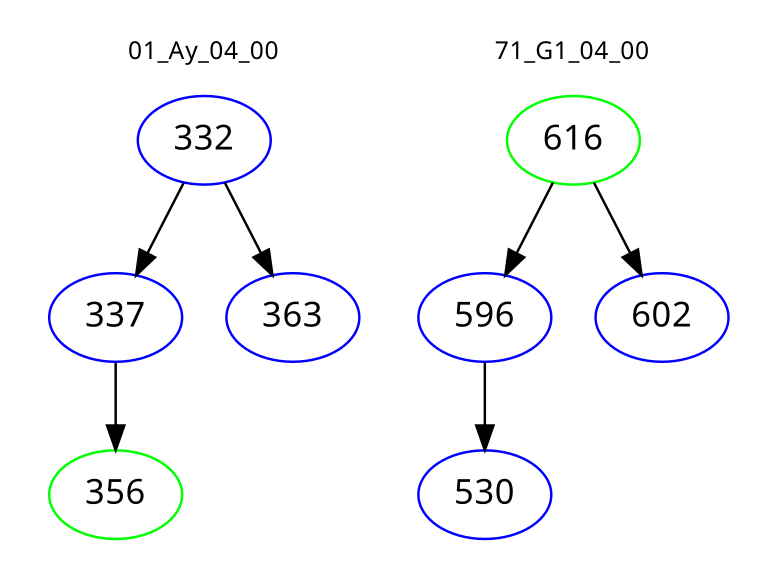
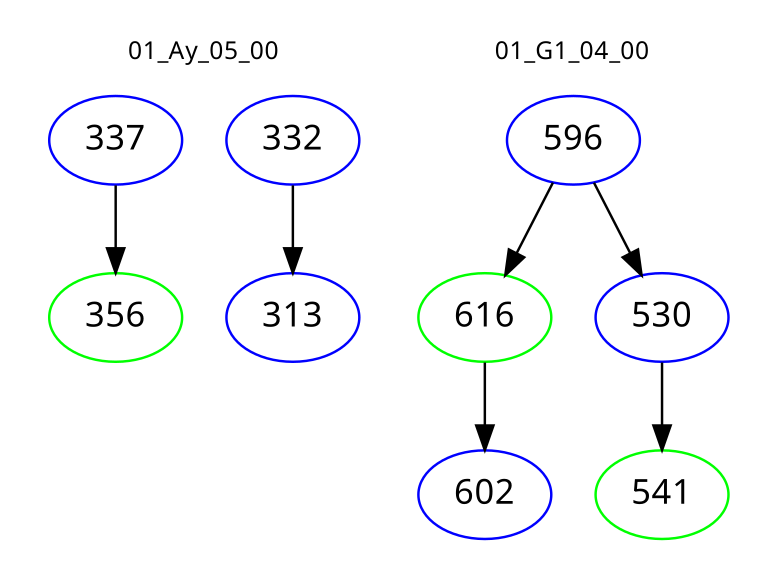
  digraph {
    fontname="Noto Sans"
    node [color=blue fontname="Noto Sans"]
    edge [color=black fontname="Noto Sans"]
    n1 [label=332]
    n2 [label=337]
-   n3 [label=363]
+   n3 [label=313]
    n4 [color=green label=356]
    n5 [label=596]
    n6 [label=602]
    n7 [color=green label=616]
    n8 [label=530]
+   n9 [color=green label=541]
    subgraph cluster_1 {
      color=white
      fontsize=10
-     label="01_Ay_04_00"
+     label="01_Ay_05_00"
      n1
      n2
      n3
      n4
    }
    subgraph cluster_2 {
      color=white
      fontsize=10
-     label="71_G1_04_00"
+     label="01_G1_04_00"
      n5
      n6
      n7
      n8
+     n9
    }
-   n1 -> n2
    n1 -> n3
    n2 -> n4
-   n7 -> n5
+   n5 -> n7
    n5 -> n8
    n7 -> n6
+   n8 -> n9
  }
